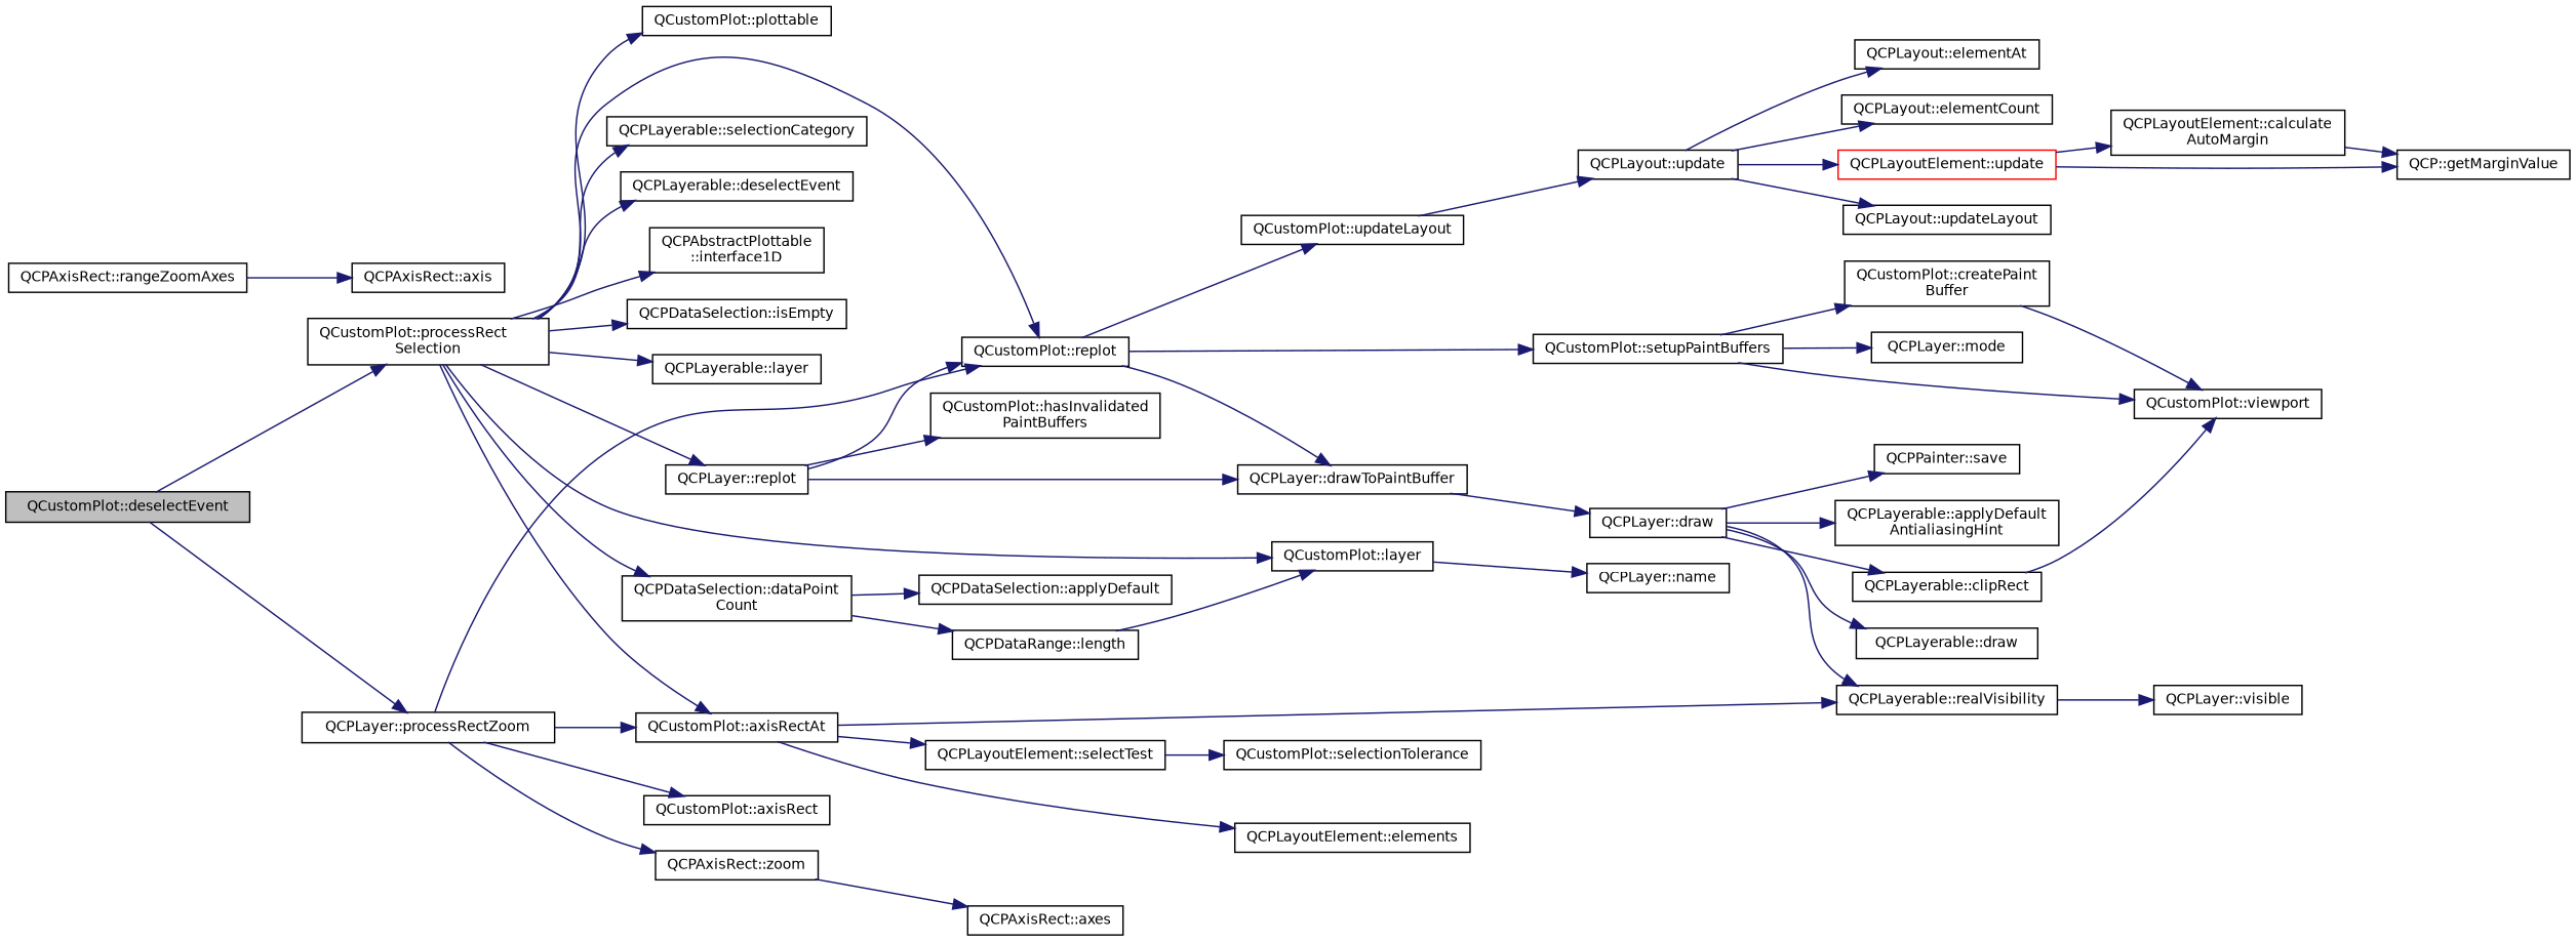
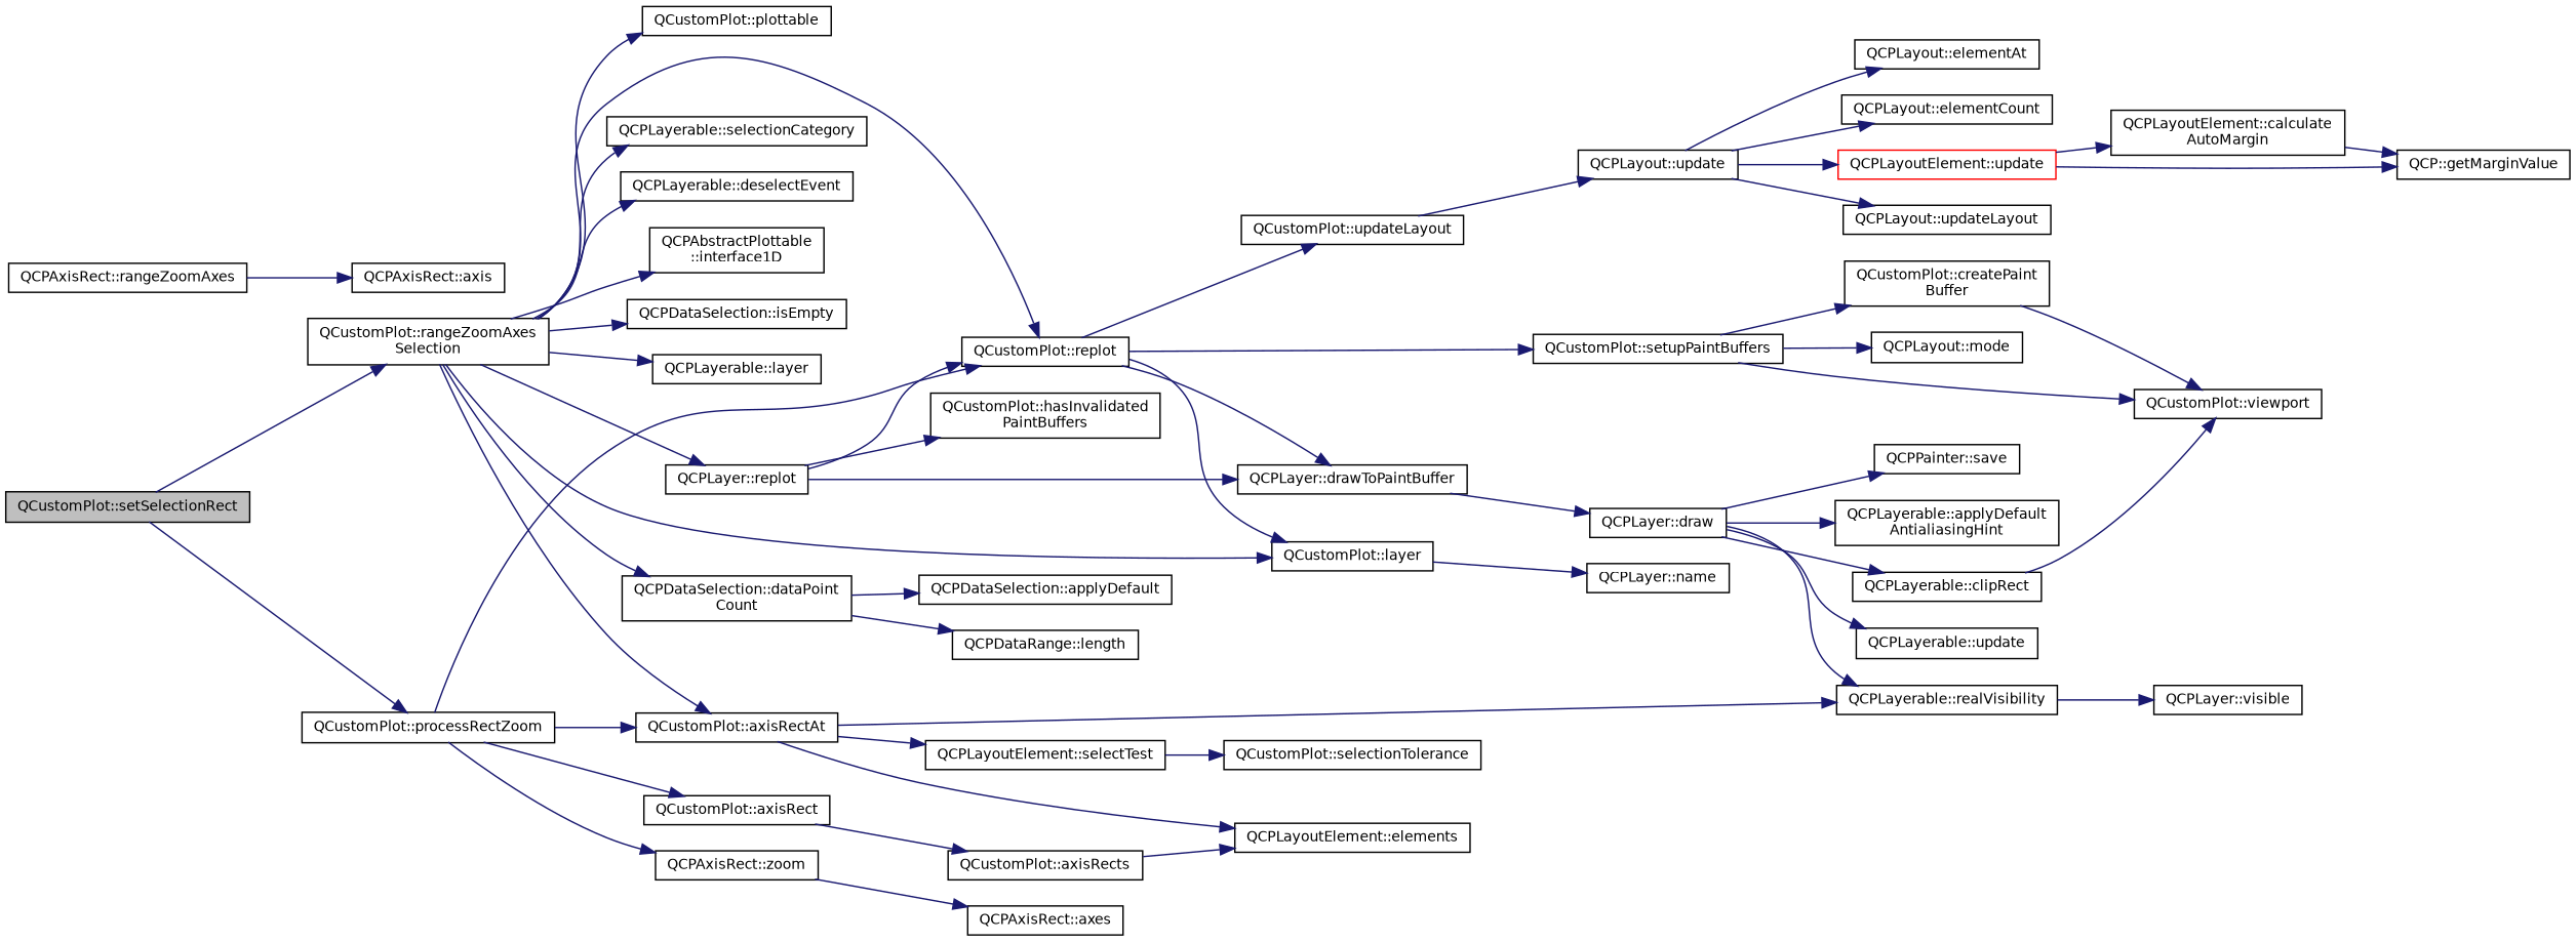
  digraph {
    rankdir=LR
    node [color=black fillcolor=white fontname=Helvetica fontsize=10 shape=record style=filled]
    edge [color=midnightblue fontname=Helvetica fontsize=10 labelfontname=Helvetica labelfontsize=10 style=solid]
-   n1 [fillcolor=grey75 fontcolor=black height=0.2 label="QCustomPlot::deselectEvent" width=0.4]
-   n2 [height=0.2 label="QCustomPlot::processRect\lSelection" width=0.4]
-   n3 [height=0.2 label="QCPLayer::processRectZoom" width=0.4]
+   n1 [fillcolor=grey75 fontcolor=black height=0.2 label="QCustomPlot::setSelectionRect" width=0.4]
+   n2 [height=0.2 label="QCustomPlot::rangeZoomAxes\lSelection" width=0.4]
+   n3 [height=0.2 label="QCustomPlot::processRectZoom" width=0.4]
    n4 [height=0.2 label="QCustomPlot::axisRectAt" width=0.4]
    n5 [height=0.2 label="QCPDataSelection::dataPoint\lCount" width=0.4]
    n6 [height=0.2 label="QCPLayerable::deselectEvent" width=0.4]
    n7 [height=0.2 label="QCPAbstractPlottable\l::interface1D" width=0.4]
    n8 [height=0.2 label="QCPDataSelection::isEmpty" width=0.4]
    n9 [height=0.2 label="QCPLayerable::layer" width=0.4]
    n10 [height=0.2 label="QCustomPlot::layer" width=0.4]
    n11 [height=0.2 label="QCustomPlot::plottable" width=0.4]
    n12 [height=0.2 label="QCPLayer::replot" width=0.4]
    n13 [height=0.2 label="QCustomPlot::replot" width=0.4]
    n14 [height=0.2 label="QCPLayerable::selectionCategory" width=0.4]
    n15 [height=0.2 label="QCustomPlot::axisRect" width=0.4]
    n16 [height=0.2 label="QCPAxisRect::zoom" width=0.4]
    n17 [height=0.2 label="QCPLayoutElement::elements" width=0.4]
    n18 [height=0.2 label="QCPLayerable::realVisibility" width=0.4]
    n19 [height=0.2 label="QCPLayoutElement::selectTest" width=0.4]
    n20 [height=0.2 label="QCPDataSelection::applyDefault" width=0.4]
    n21 [height=0.2 label="QCPDataRange::length" width=0.4]
    n22 [height=0.2 label="QCPLayer::name" width=0.4]
    n23 [height=0.2 label="QCPLayer::drawToPaintBuffer" width=0.4]
    n24 [height=0.2 label="QCustomPlot::hasInvalidated\lPaintBuffers" width=0.4]
    n25 [height=0.2 label="QCustomPlot::setupPaintBuffers" width=0.4]
    n26 [height=0.2 label="QCustomPlot::updateLayout" width=0.4]
    n27 [height=0.2 label="QCPLayer::visible" width=0.4]
    n28 [height=0.2 label="QCustomPlot::selectionTolerance" width=0.4]
    n29 [height=0.2 label="QCPLayer::draw" width=0.4]
    n30 [height=0.2 label="QCPLayerable::applyDefault\lAntialiasingHint" width=0.4]
    n31 [height=0.2 label="QCPLayerable::clipRect" width=0.4]
-   n32 [height=0.2 label="QCPLayerable::draw" width=0.4]
+   n32 [height=0.2 label="QCPLayerable::update" width=0.4]
    n33 [height=0.2 label="QCPPainter::save" width=0.4]
    n34 [height=0.2 label="QCustomPlot::viewport" width=0.4]
    n35 [height=0.2 label="QCustomPlot::createPaint\lBuffer" width=0.4]
-   n36 [height=0.2 label="QCPLayer::mode" width=0.4]
+   n36 [height=0.2 label="QCPLayout::mode" width=0.4]
    n37 [height=0.2 label="QCPLayout::update" width=0.4]
    n38 [height=0.2 label="QCPLayout::elementAt" width=0.4]
    n39 [height=0.2 label="QCPLayout::elementCount" width=0.4]
    n40 [color=red height=0.2 label="QCPLayoutElement::update" width=0.4]
    n41 [height=0.2 label="QCPLayout::updateLayout" width=0.4]
    n42 [height=0.2 label="QCPLayoutElement::calculate\lAutoMargin" width=0.4]
    n43 [height=0.2 label="QCP::getMarginValue" width=0.4]
+   n44 [height=0.2 label="QCustomPlot::axisRects" width=0.4]
    n45 [height=0.2 label="QCPAxisRect::rangeZoomAxes" width=0.4]
    n46 [height=0.2 label="QCPAxisRect::axis" width=0.4]
    n47 [height=0.2 label="QCPAxisRect::axes" width=0.4]
    n1 -> n2
    n1 -> n3
    n2 -> n4
    n2 -> n5
    n2 -> n6
    n2 -> n7
    n2 -> n8
    n2 -> n9
    n2 -> n10
    n2 -> n11
    n2 -> n12
    n2 -> n13
    n2 -> n14
    n3 -> n4
    n3 -> n13
    n3 -> n15
    n3 -> n16
    n4 -> n17
    n4 -> n18
    n4 -> n19
    n5 -> n20
    n5 -> n21
    n10 -> n22
    n12 -> n13
    n12 -> n23
    n12 -> n24
-   n21 -> n10
+   n13 -> n10
    n13 -> n23
    n13 -> n25
    n13 -> n26
+   n15 -> n44
    n16 -> n47
    n18 -> n27
    n19 -> n28
    n23 -> n29
    n25 -> n34
    n25 -> n35
    n25 -> n36
    n26 -> n37
    n29 -> n18
    n29 -> n30
    n29 -> n31
    n29 -> n32
    n29 -> n33
    n31 -> n34
    n35 -> n34
    n37 -> n38
    n37 -> n39
    n37 -> n40
    n37 -> n41
    n40 -> n42
    n40 -> n43
    n42 -> n43
+   n44 -> n17
    n45 -> n46
  }
